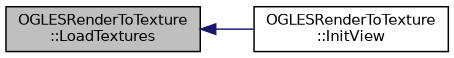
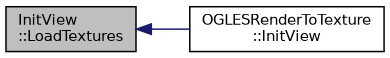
  digraph {
    rankdir=LR
    node [color=black fontname=Helvetica fontsize=10 shape=record style=filled]
-   n1 [fillcolor=grey75 fontcolor=black height=0.2 label="OGLESRenderToTexture\l::LoadTextures" width=0.4]
+   n1 [fillcolor=grey75 fontcolor=black height=0.2 label="InitView\l::LoadTextures" width=0.4]
    n2 [fillcolor=white height=0.2 label="OGLESRenderToTexture\l::InitView" width=0.4]
    n1 -> n2 [color=midnightblue dir=back fontname=Helvetica fontsize=10 labelfontname=Helvetica labelfontsize=10 style=solid]
  }
